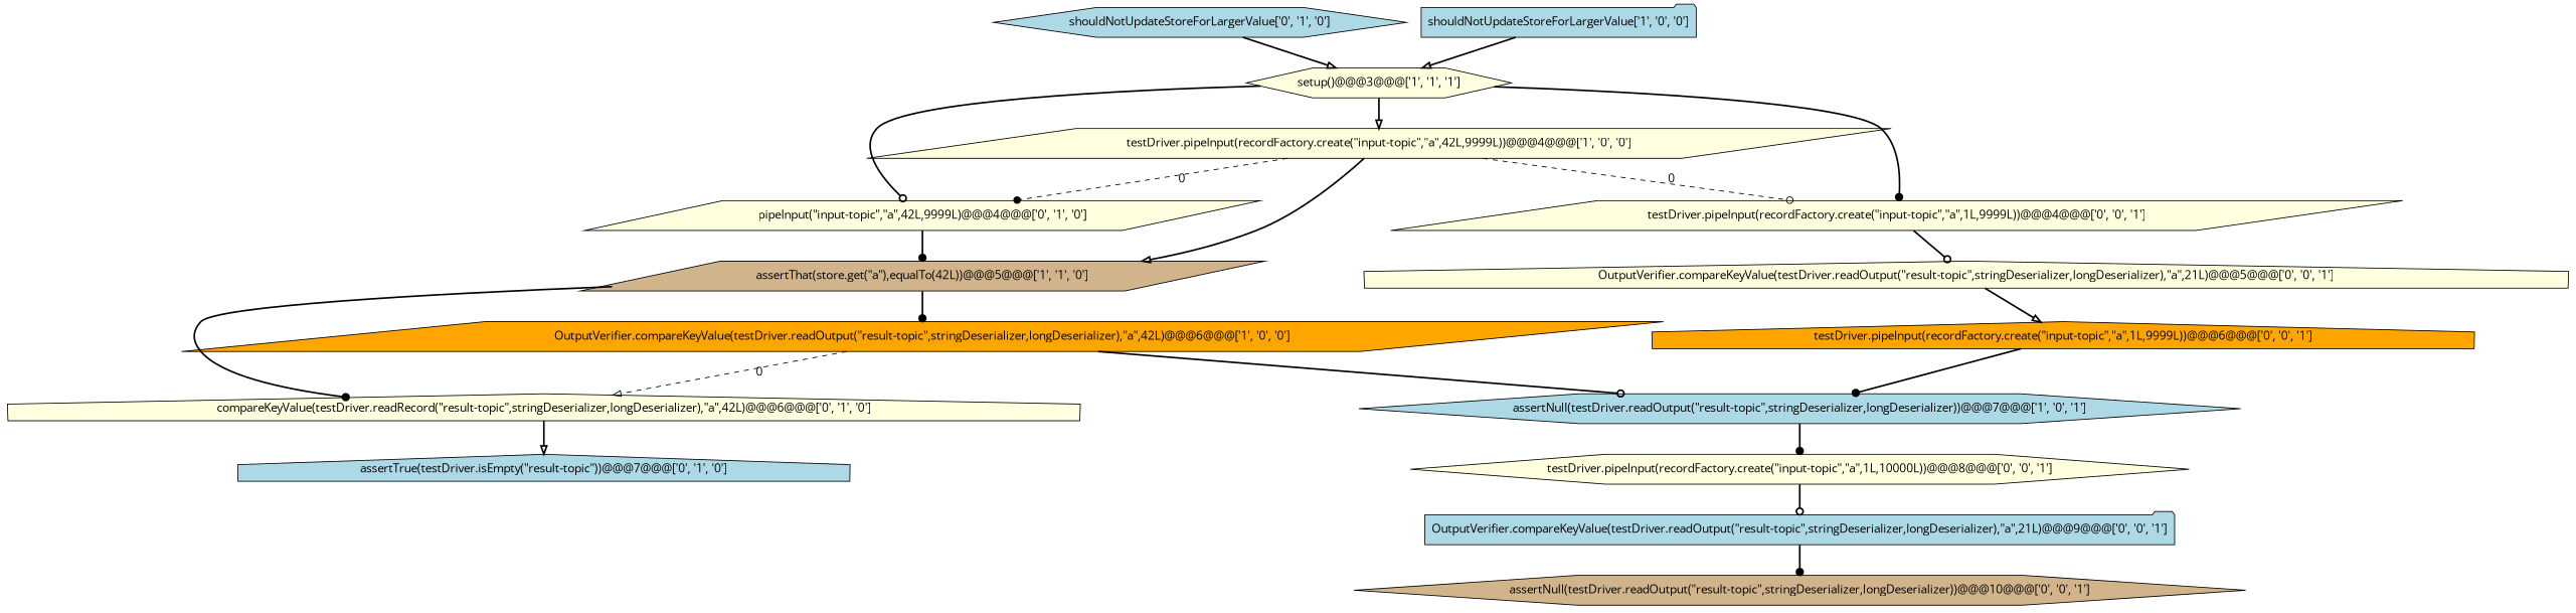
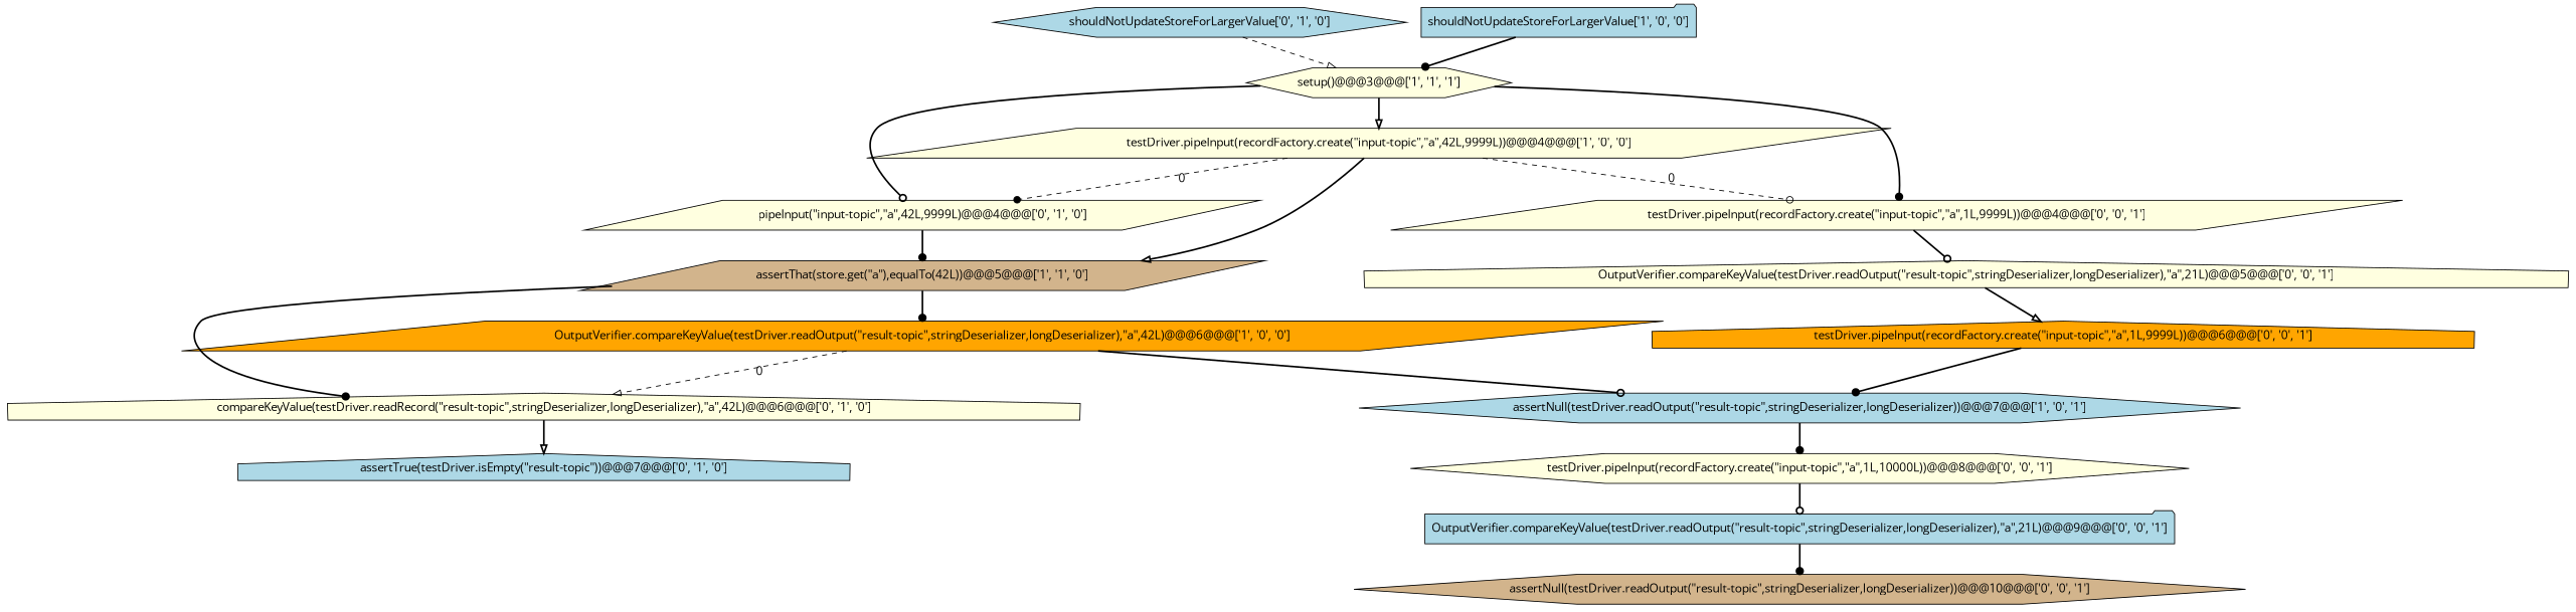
  digraph {
    fontname="Open Sans"
    node [fillcolor=lightyellow fontname="Open Sans" shape=parallelogram style=filled]
    edge [arrowhead=dot fontname="Open Sans" style=bold]
    n1 [fillcolor=orange label="OutputVerifier.compareKeyValue(testDriver.readOutput(\"result-topic\",stringDeserializer,longDeserializer),\"a\",42L)@@@6@@@['1', '0', '0']"]
    n2 [fillcolor=lightblue label="assertNull(testDriver.readOutput(\"result-topic\",stringDeserializer,longDeserializer))@@@7@@@['1', '0', '1']" shape=hexagon]
    n3 [label="compareKeyValue(testDriver.readRecord(\"result-topic\",stringDeserializer,longDeserializer),\"a\",42L)@@@6@@@['0', '1', '0']" shape=house]
    n4 [label="testDriver.pipeInput(recordFactory.create(\"input-topic\",\"a\",1L,10000L))@@@8@@@['0', '0', '1']" shape=hexagon]
    n5 [fillcolor=lightblue label="assertTrue(testDriver.isEmpty(\"result-topic\"))@@@7@@@['0', '1', '0']" shape=house]
    n6 [label="setup()@@@3@@@['1', '1', '1']" shape=hexagon]
    n7 [label="testDriver.pipeInput(recordFactory.create(\"input-topic\",\"a\",42L,9999L))@@@4@@@['1', '0', '0']"]
    n8 [label="pipeInput(\"input-topic\",\"a\",42L,9999L)@@@4@@@['0', '1', '0']"]
    n9 [label="testDriver.pipeInput(recordFactory.create(\"input-topic\",\"a\",1L,9999L))@@@4@@@['0', '0', '1']"]
    n10 [fillcolor=tan label="assertThat(store.get(\"a\"),equalTo(42L))@@@5@@@['1', '1', '0']"]
    n11 [label="OutputVerifier.compareKeyValue(testDriver.readOutput(\"result-topic\",stringDeserializer,longDeserializer),\"a\",21L)@@@5@@@['0', '0', '1']" shape=house]
    n12 [fillcolor=lightblue label="OutputVerifier.compareKeyValue(testDriver.readOutput(\"result-topic\",stringDeserializer,longDeserializer),\"a\",21L)@@@9@@@['0', '0', '1']" shape=folder]
    n13 [fillcolor=orange label="testDriver.pipeInput(recordFactory.create(\"input-topic\",\"a\",1L,9999L))@@@6@@@['0', '0', '1']" shape=house]
    n14 [fillcolor=tan label="assertNull(testDriver.readOutput(\"result-topic\",stringDeserializer,longDeserializer))@@@10@@@['0', '0', '1']" shape=hexagon]
    n15 [fillcolor=lightblue label="shouldNotUpdateStoreForLargerValue['0', '1', '0']" shape=hexagon]
    n16 [fillcolor=lightblue label="shouldNotUpdateStoreForLargerValue['1', '0', '0']" shape=folder]
    n1 -> n2 [arrowhead=odot]
    n1 -> n3 [arrowhead=onormal label=0 style=dashed]
    n2 -> n4
    n3 -> n5 [arrowhead=onormal]
    n4 -> n12 [arrowhead=odot]
    n6 -> n7 [arrowhead=onormal]
    n6 -> n8 [arrowhead=odot]
    n6 -> n9
    n7 -> n8 [label=0 style=dashed]
    n7 -> n9 [arrowhead=odot label=0 style=dashed]
    n7 -> n10 [arrowhead=onormal]
    n8 -> n10
    n9 -> n11 [arrowhead=odot]
    n10 -> n1
    n10 -> n3
    n11 -> n13 [arrowhead=onormal]
    n12 -> n14
    n13 -> n2
-   n15 -> n6 [arrowhead=onormal]
-   n16 -> n6 [arrowhead=onormal]
+   n15 -> n6 [arrowhead=onormal style=dashed]
+   n16 -> n6
  }
